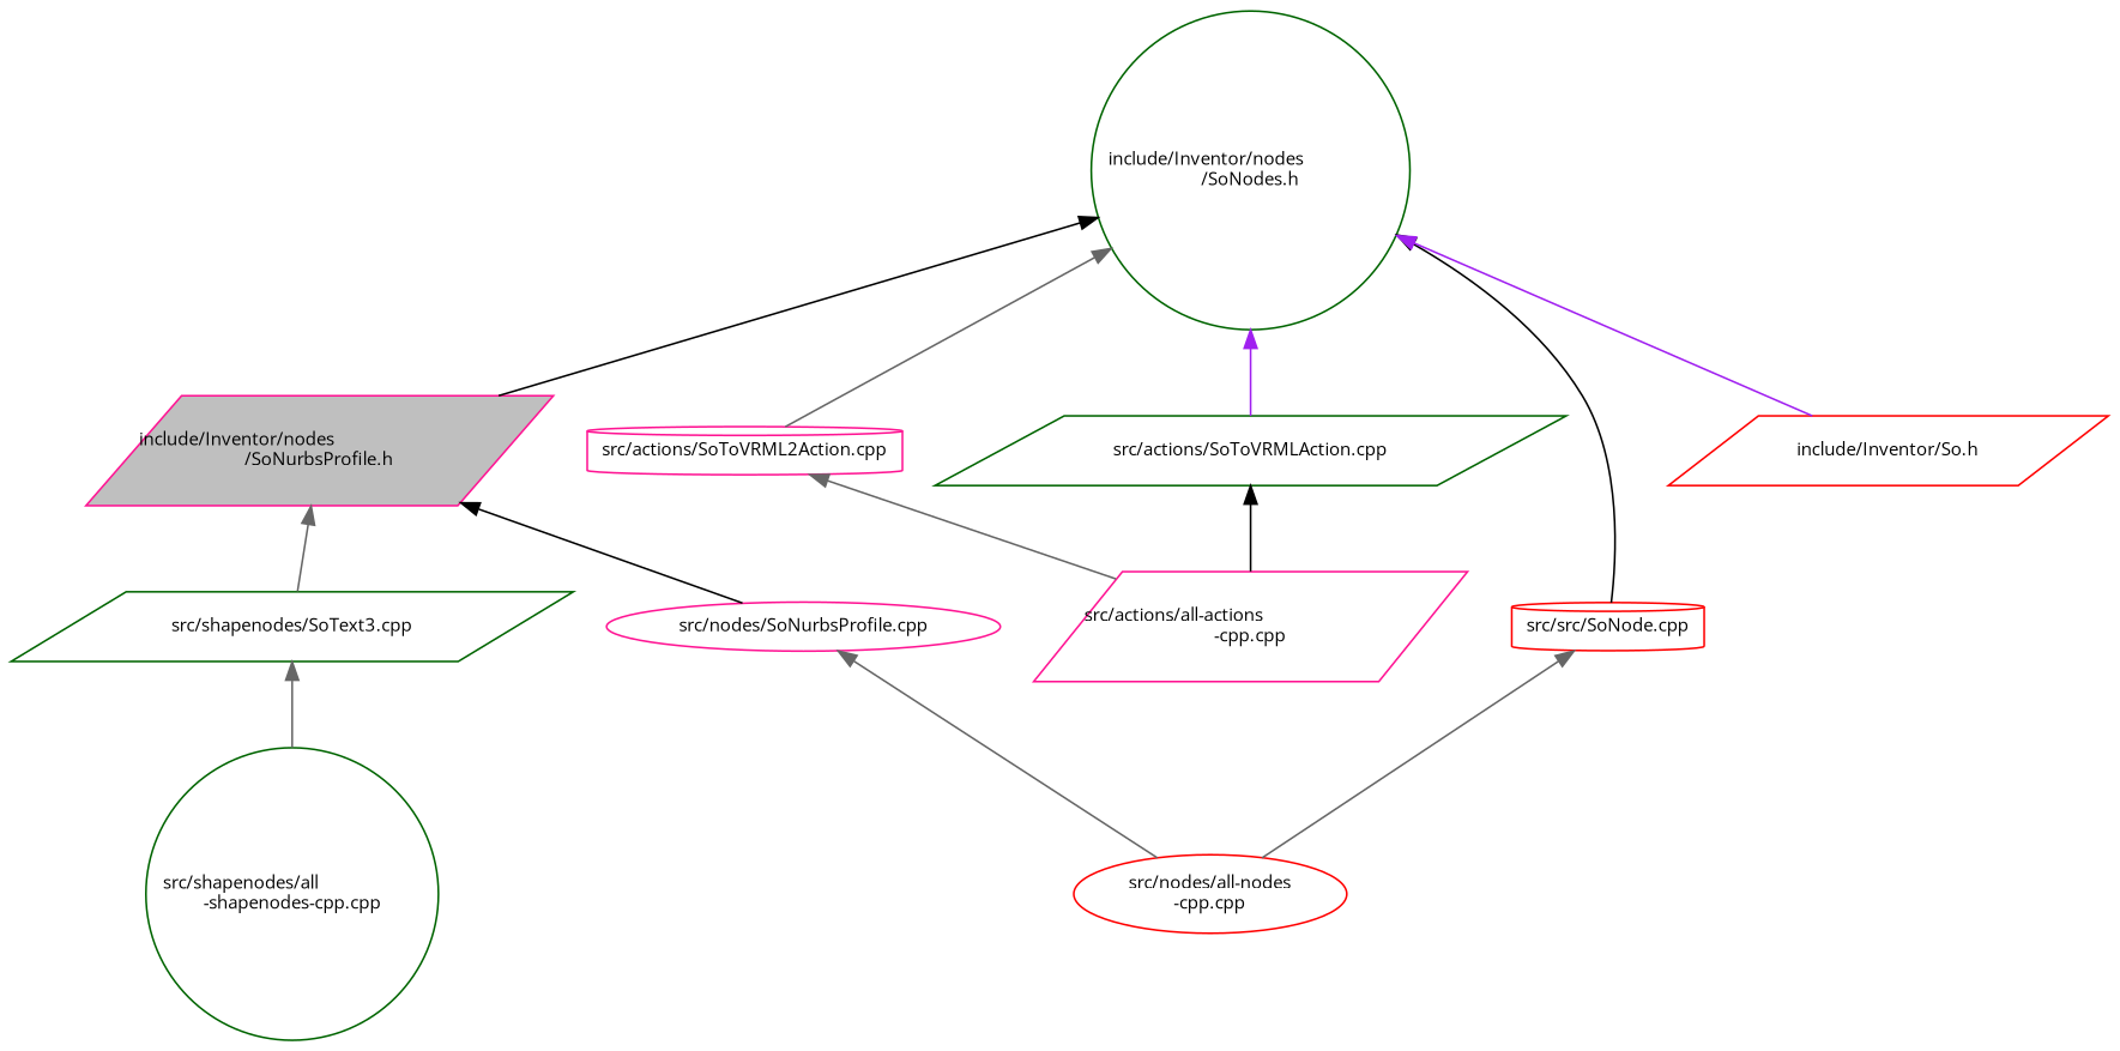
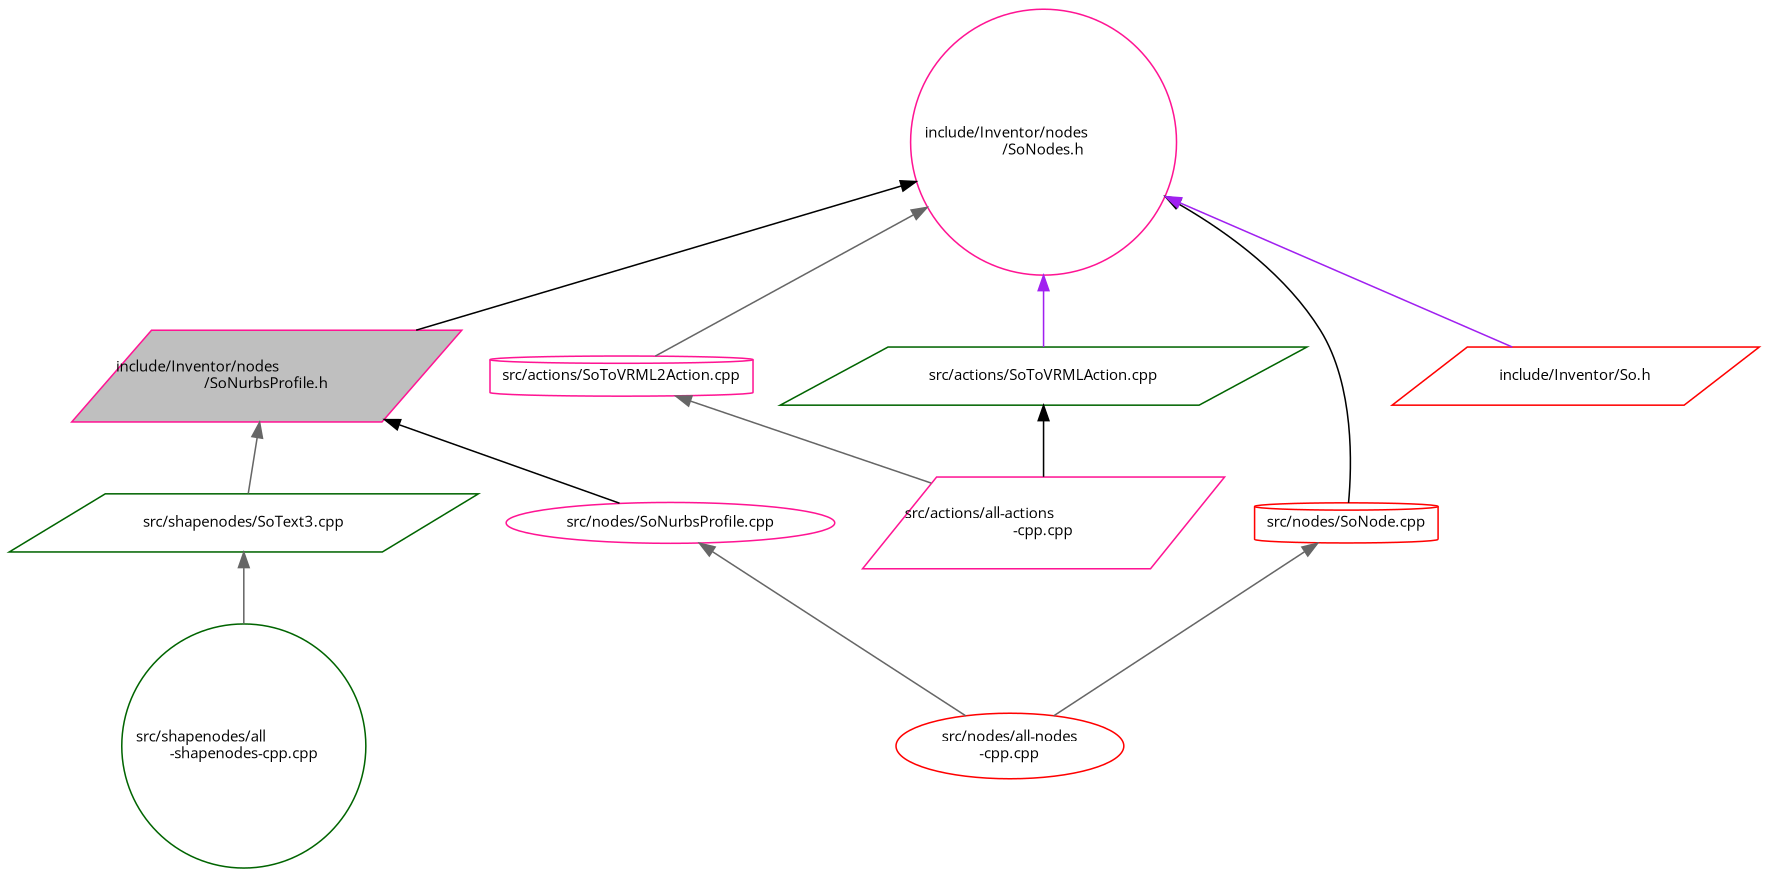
  digraph {
    fontname="Open Sans"
    node [color=deeppink fillcolor=white fontname="Open Sans" fontsize=10 shape=parallelogram style=filled]
    edge [color=gray40 dir=back fontname="Open Sans" fontsize=10 labelfontname=Helvetica labelfontsize=10 style=solid]
    n1 [fillcolor=grey75 fontcolor=black height=0.2 label="include/Inventor/nodes\l/SoNurbsProfile.h" width=0.4]
    n2 [height=0.2 label="src/nodes/SoNurbsProfile.cpp" shape=ellipse width=0.4]
    n3 [color=darkgreen height=0.2 label="src/shapenodes/SoText3.cpp" width=0.4]
    n4 [color=red height=0.2 label="src/nodes/all-nodes\l-cpp.cpp" shape=ellipse width=0.4]
    n5 [color=darkgreen height=0.2 label="src/shapenodes/all\l-shapenodes-cpp.cpp" shape=circle width=0.4]
-   n6 [color=darkgreen height=0.2 label="include/Inventor/nodes\l/SoNodes.h" shape=circle width=0.4]
+   n6 [height=0.2 label="include/Inventor/nodes\l/SoNodes.h" shape=circle width=0.4]
    n7 [height=0.2 label="src/actions/SoToVRML2Action.cpp" shape=cylinder width=0.4]
    n8 [color=darkgreen height=0.2 label="src/actions/SoToVRMLAction.cpp" width=0.4]
-   n9 [color=red height=0.2 label="src/src/SoNode.cpp" shape=cylinder width=0.4]
+   n9 [color=red height=0.2 label="src/nodes/SoNode.cpp" shape=cylinder width=0.4]
    n10 [color=red height=0.2 label="include/Inventor/So.h" width=0.4]
    n11 [height=0.2 label="src/actions/all-actions\l-cpp.cpp" width=0.4]
    n1 -> n2 [color=black]
    n1 -> n3
    n2 -> n4
    n3 -> n5
    n6 -> n1 [color=black]
    n6 -> n7
    n6 -> n8 [color=purple]
    n6 -> n9 [color=black]
    n6 -> n10 [color=purple]
    n7 -> n11
    n8 -> n11 [color=black]
    n9 -> n4
  }
